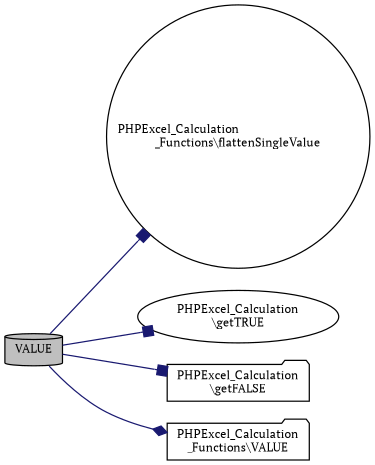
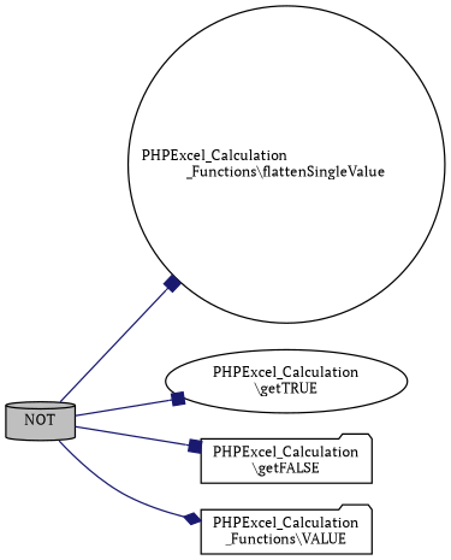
  digraph {
    rankdir=LR
    fontname="PT Serif"
    node [color=black fillcolor=white fontname="PT Serif" fontsize=10 shape=folder style=filled]
    edge [color=midnightblue fontname="PT Serif" fontsize=10 labelfontname=Helvetica labelfontsize=10 style=solid arrowhead=box]
-   n1 [fillcolor=grey75 fontcolor=black height=0.2 label=VALUE shape=cylinder width=0.4]
+   n1 [fillcolor=grey75 fontcolor=black height=0.2 label=NOT shape=cylinder width=0.4]
    n2 [height=0.2 label="PHPExcel_Calculation\l_Functions\\flattenSingleValue" shape=circle width=0.4]
    n3 [height=0.2 label="PHPExcel_Calculation\l\\getTRUE" shape=ellipse width=0.4]
    n4 [height=0.2 label="PHPExcel_Calculation\l\\getFALSE" width=0.4]
    n5 [height=0.2 label="PHPExcel_Calculation\l_Functions\\VALUE" width=0.4]
    n1 -> n2
    n1 -> n3
    n1 -> n4
    n1 -> n5 [arrowhead=diamond]
  }
